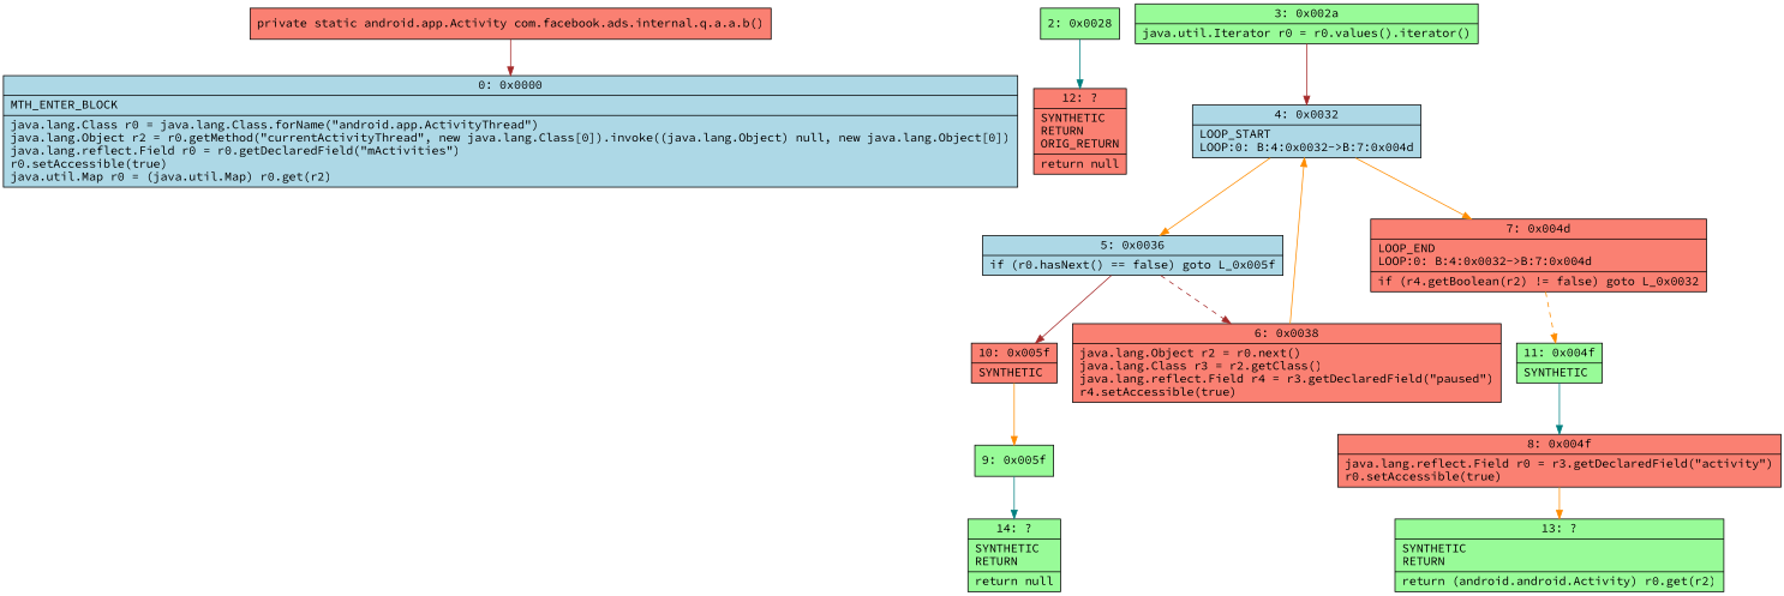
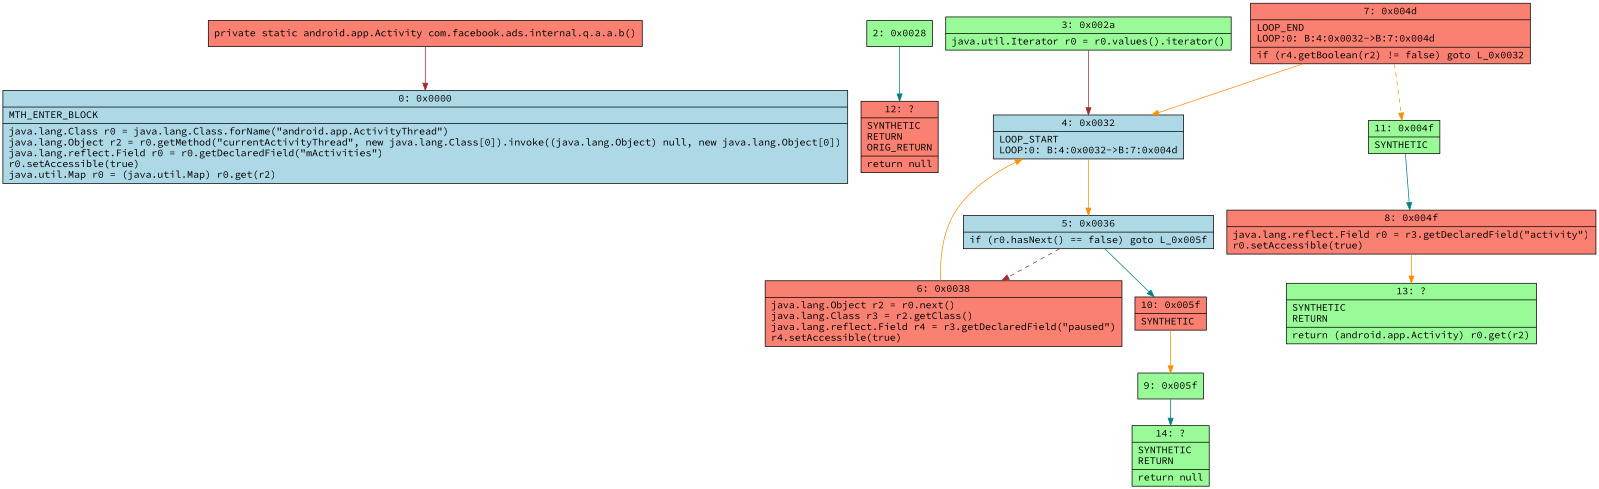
  digraph {
    fontname="Source Code Pro"
    node [fillcolor=palegreen fontname="Source Code Pro" shape=record style=filled]
    edge [color=darkorange fontname="Source Code Pro"]
    n1 [fillcolor=lightblue label="{0\:\ 0x0000|MTH_ENTER_BLOCK\l|java.lang.Class r0 = java.lang.Class.forName(\"android.app.ActivityThread\")\ljava.lang.Object r2 = r0.getMethod(\"currentActivityThread\", new java.lang.Class[0]).invoke((java.lang.Object) null, new java.lang.Object[0])\ljava.lang.reflect.Field r0 = r0.getDeclaredField(\"mActivities\")\lr0.setAccessible(true)\ljava.util.Map r0 = (java.util.Map) r0.get(r2)\l}"]
    n2 [label="{2\:\ 0x0028}"]
    n3 [fillcolor=salmon label="{12\:\ ?|SYNTHETIC\lRETURN\lORIG_RETURN\l|return null\l}"]
    n4 [label="{3\:\ 0x002a|java.util.Iterator r0 = r0.values().iterator()\l}"]
    n5 [fillcolor=lightblue label="{4\:\ 0x0032|LOOP_START\lLOOP:0: B:4:0x0032\-\>B:7:0x004d\l}"]
    n6 [fillcolor=lightblue label="{5\:\ 0x0036|if (r0.hasNext() == false) goto L_0x005f\l}"]
    n7 [fillcolor=salmon label="{6\:\ 0x0038|java.lang.Object r2 = r0.next()\ljava.lang.Class r3 = r2.getClass()\ljava.lang.reflect.Field r4 = r3.getDeclaredField(\"paused\")\lr4.setAccessible(true)\l}"]
    n8 [fillcolor=salmon label="{10\:\ 0x005f|SYNTHETIC\l}"]
    n9 [label="{9\:\ 0x005f}"]
    n10 [fillcolor=salmon label="{7\:\ 0x004d|LOOP_END\lLOOP:0: B:4:0x0032\-\>B:7:0x004d\l|if (r4.getBoolean(r2) != false) goto L_0x0032\l}"]
    n11 [label="{11\:\ 0x004f|SYNTHETIC\l}"]
    n12 [fillcolor=salmon label="{8\:\ 0x004f|java.lang.reflect.Field r0 = r3.getDeclaredField(\"activity\")\lr0.setAccessible(true)\l}"]
-   n13 [label="{13\:\ ?|SYNTHETIC\lRETURN\l|return (android.android.Activity) r0.get(r2)\l}"]
+   n13 [label="{13\:\ ?|SYNTHETIC\lRETURN\l|return (android.app.Activity) r0.get(r2)\l}"]
    n14 [label="{14\:\ ?|SYNTHETIC\lRETURN\l|return null\l}"]
    n15 [fillcolor=salmon label="{private static android.app.Activity com.facebook.ads.internal.q.a.a.b() }"]
    n2 -> n3 [color=teal]
    n4 -> n5 [color=brown]
    n5 -> n6
    n6 -> n7 [color=brown style=dashed]
-   n6 -> n8 [color=brown]
+   n6 -> n8 [color=teal]
    n7 -> n5
    n8 -> n9
    n9 -> n14 [color=teal]
-   n5 -> n10
+   n10 -> n5
    n10 -> n11 [style=dashed]
    n11 -> n12 [color=teal]
    n12 -> n13
    n15 -> n1 [color=brown]
  }
